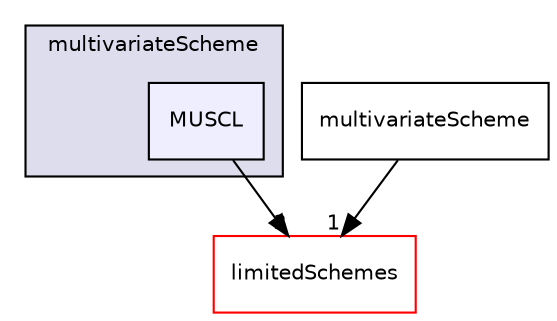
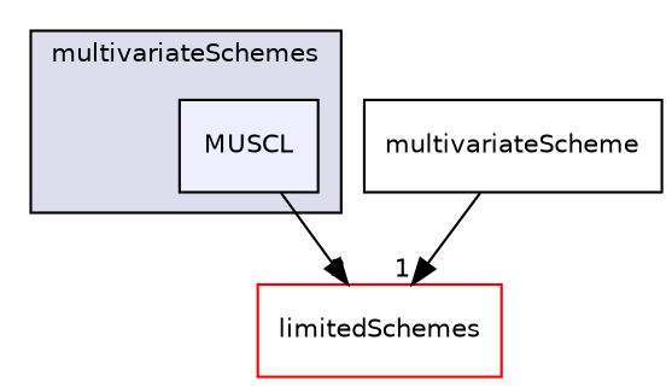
  digraph {
    compound=true
    node [fontname=Helvetica fontsize=10 shape=box]
    edge [labeldistance=1.5 labelfontname=Helvetica labelfontsize=10]
    n1 [fillcolor="#eeeeff" label=MUSCL pencolor=black style=filled]
    n2 [color=red label=limitedSchemes]
    n3 [label=multivariateScheme]
    subgraph cluster_1 {
      bgcolor="#ddddee"
      fontname=Helvetica
      fontsize=10
-     label=multivariateScheme
+     label=multivariateSchemes
      pencolor=black
      n1
    }
    n1 -> n2 [headlabel=3]
    n3 -> n2 [headlabel=1]
  }
